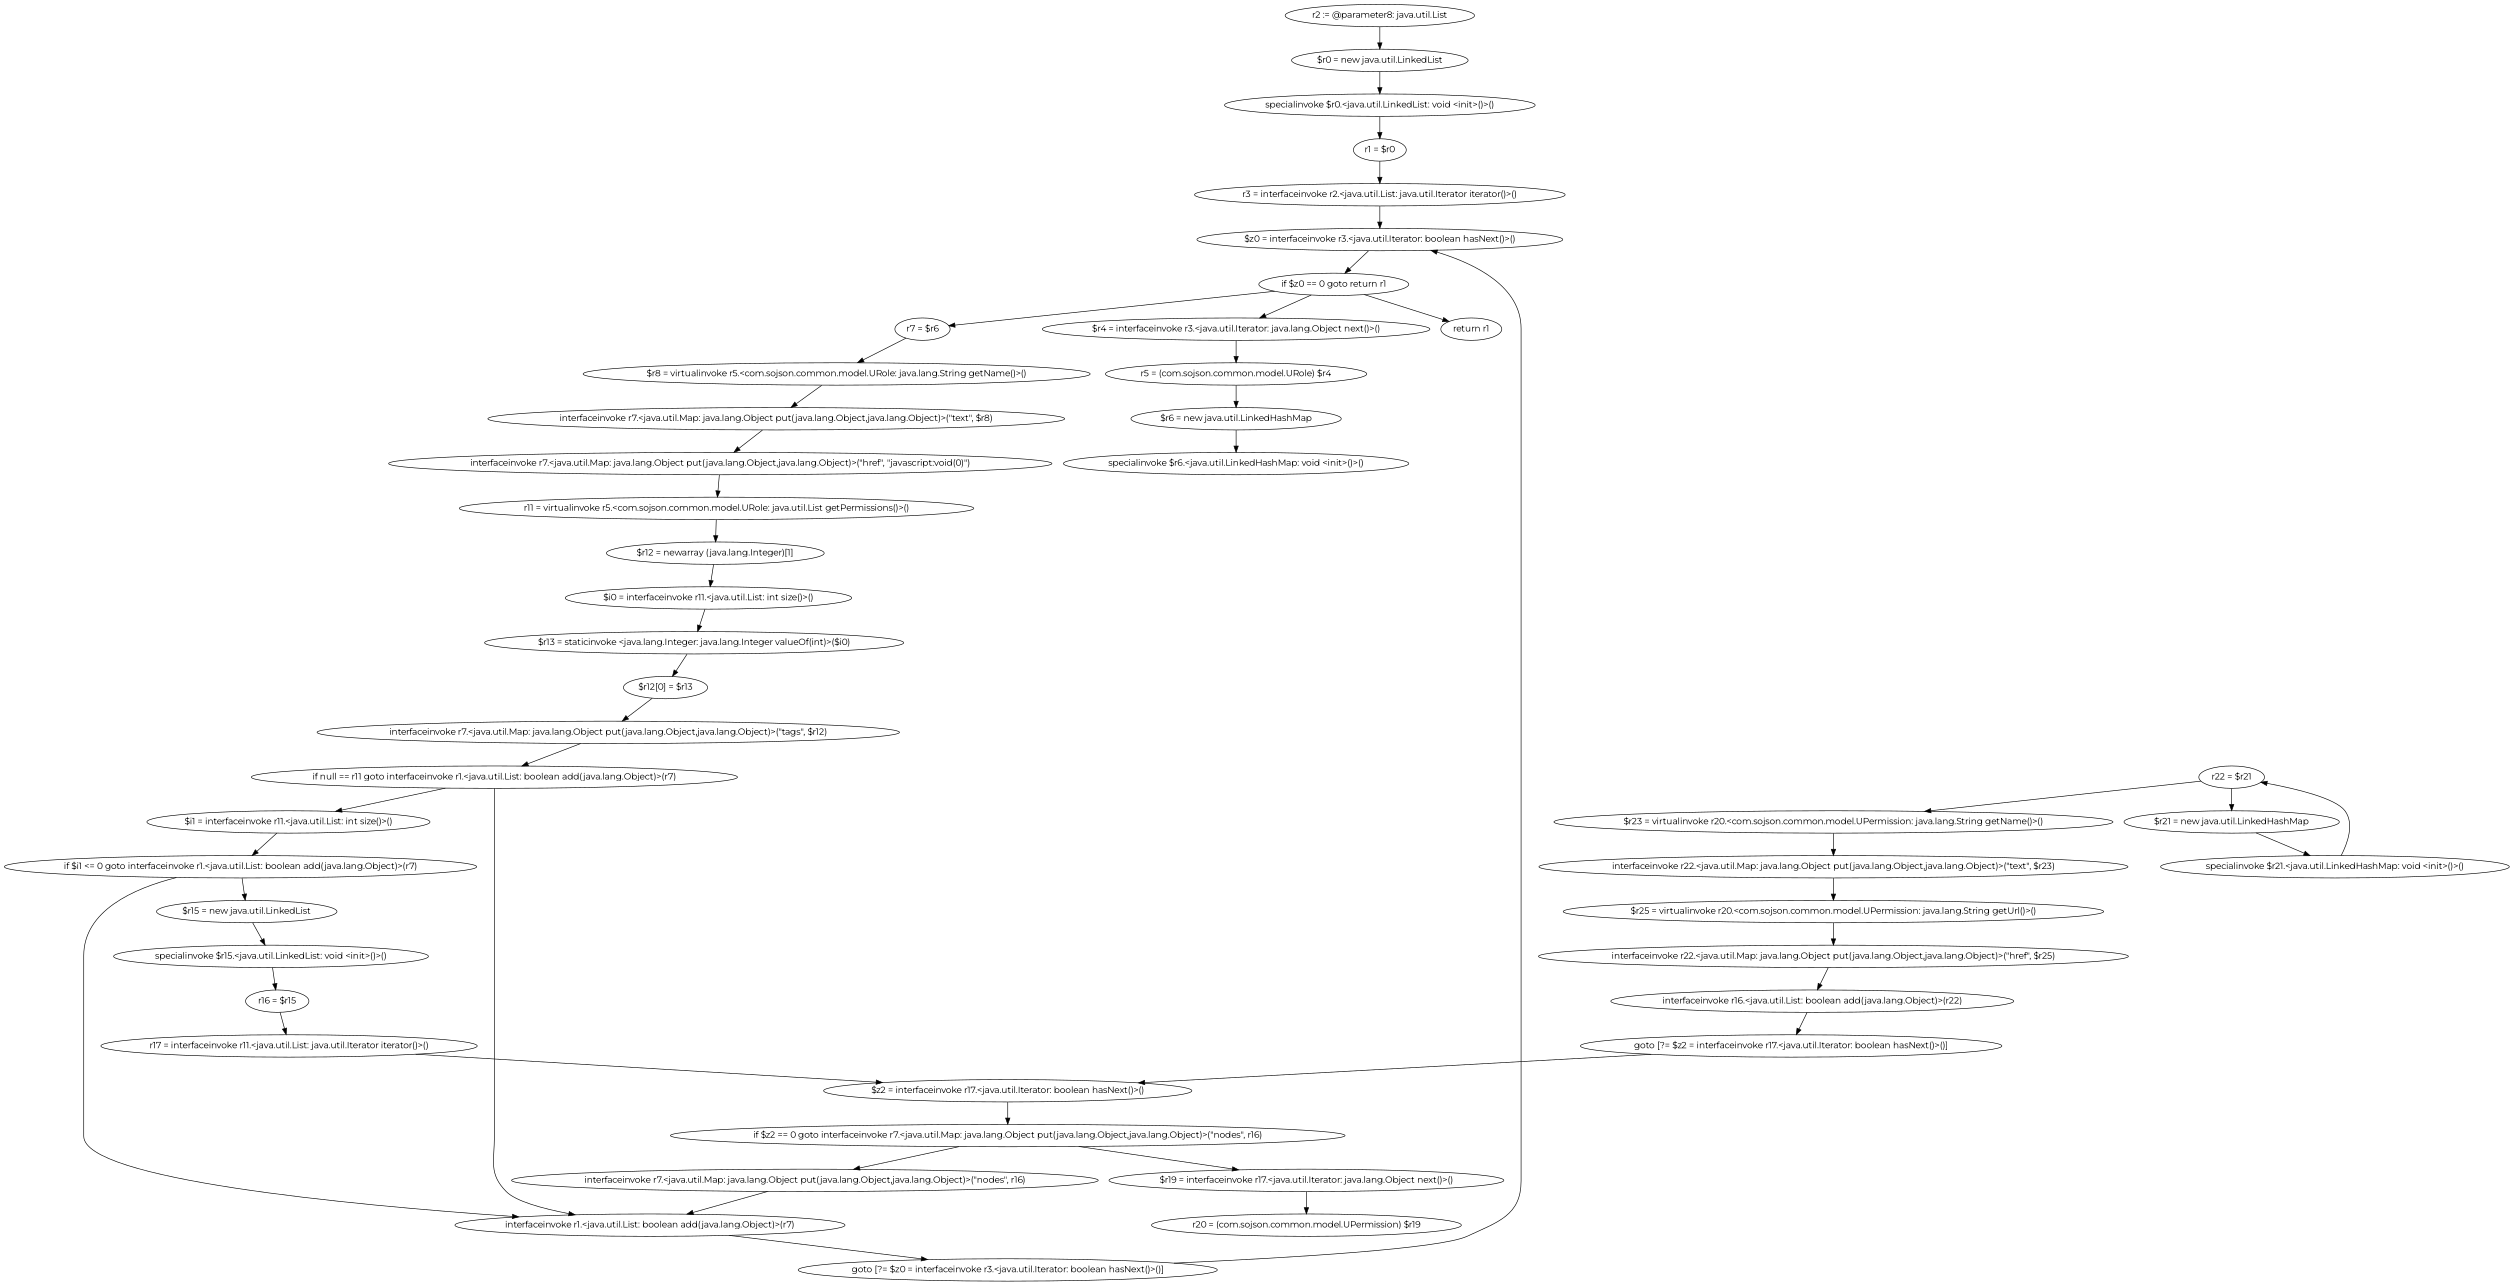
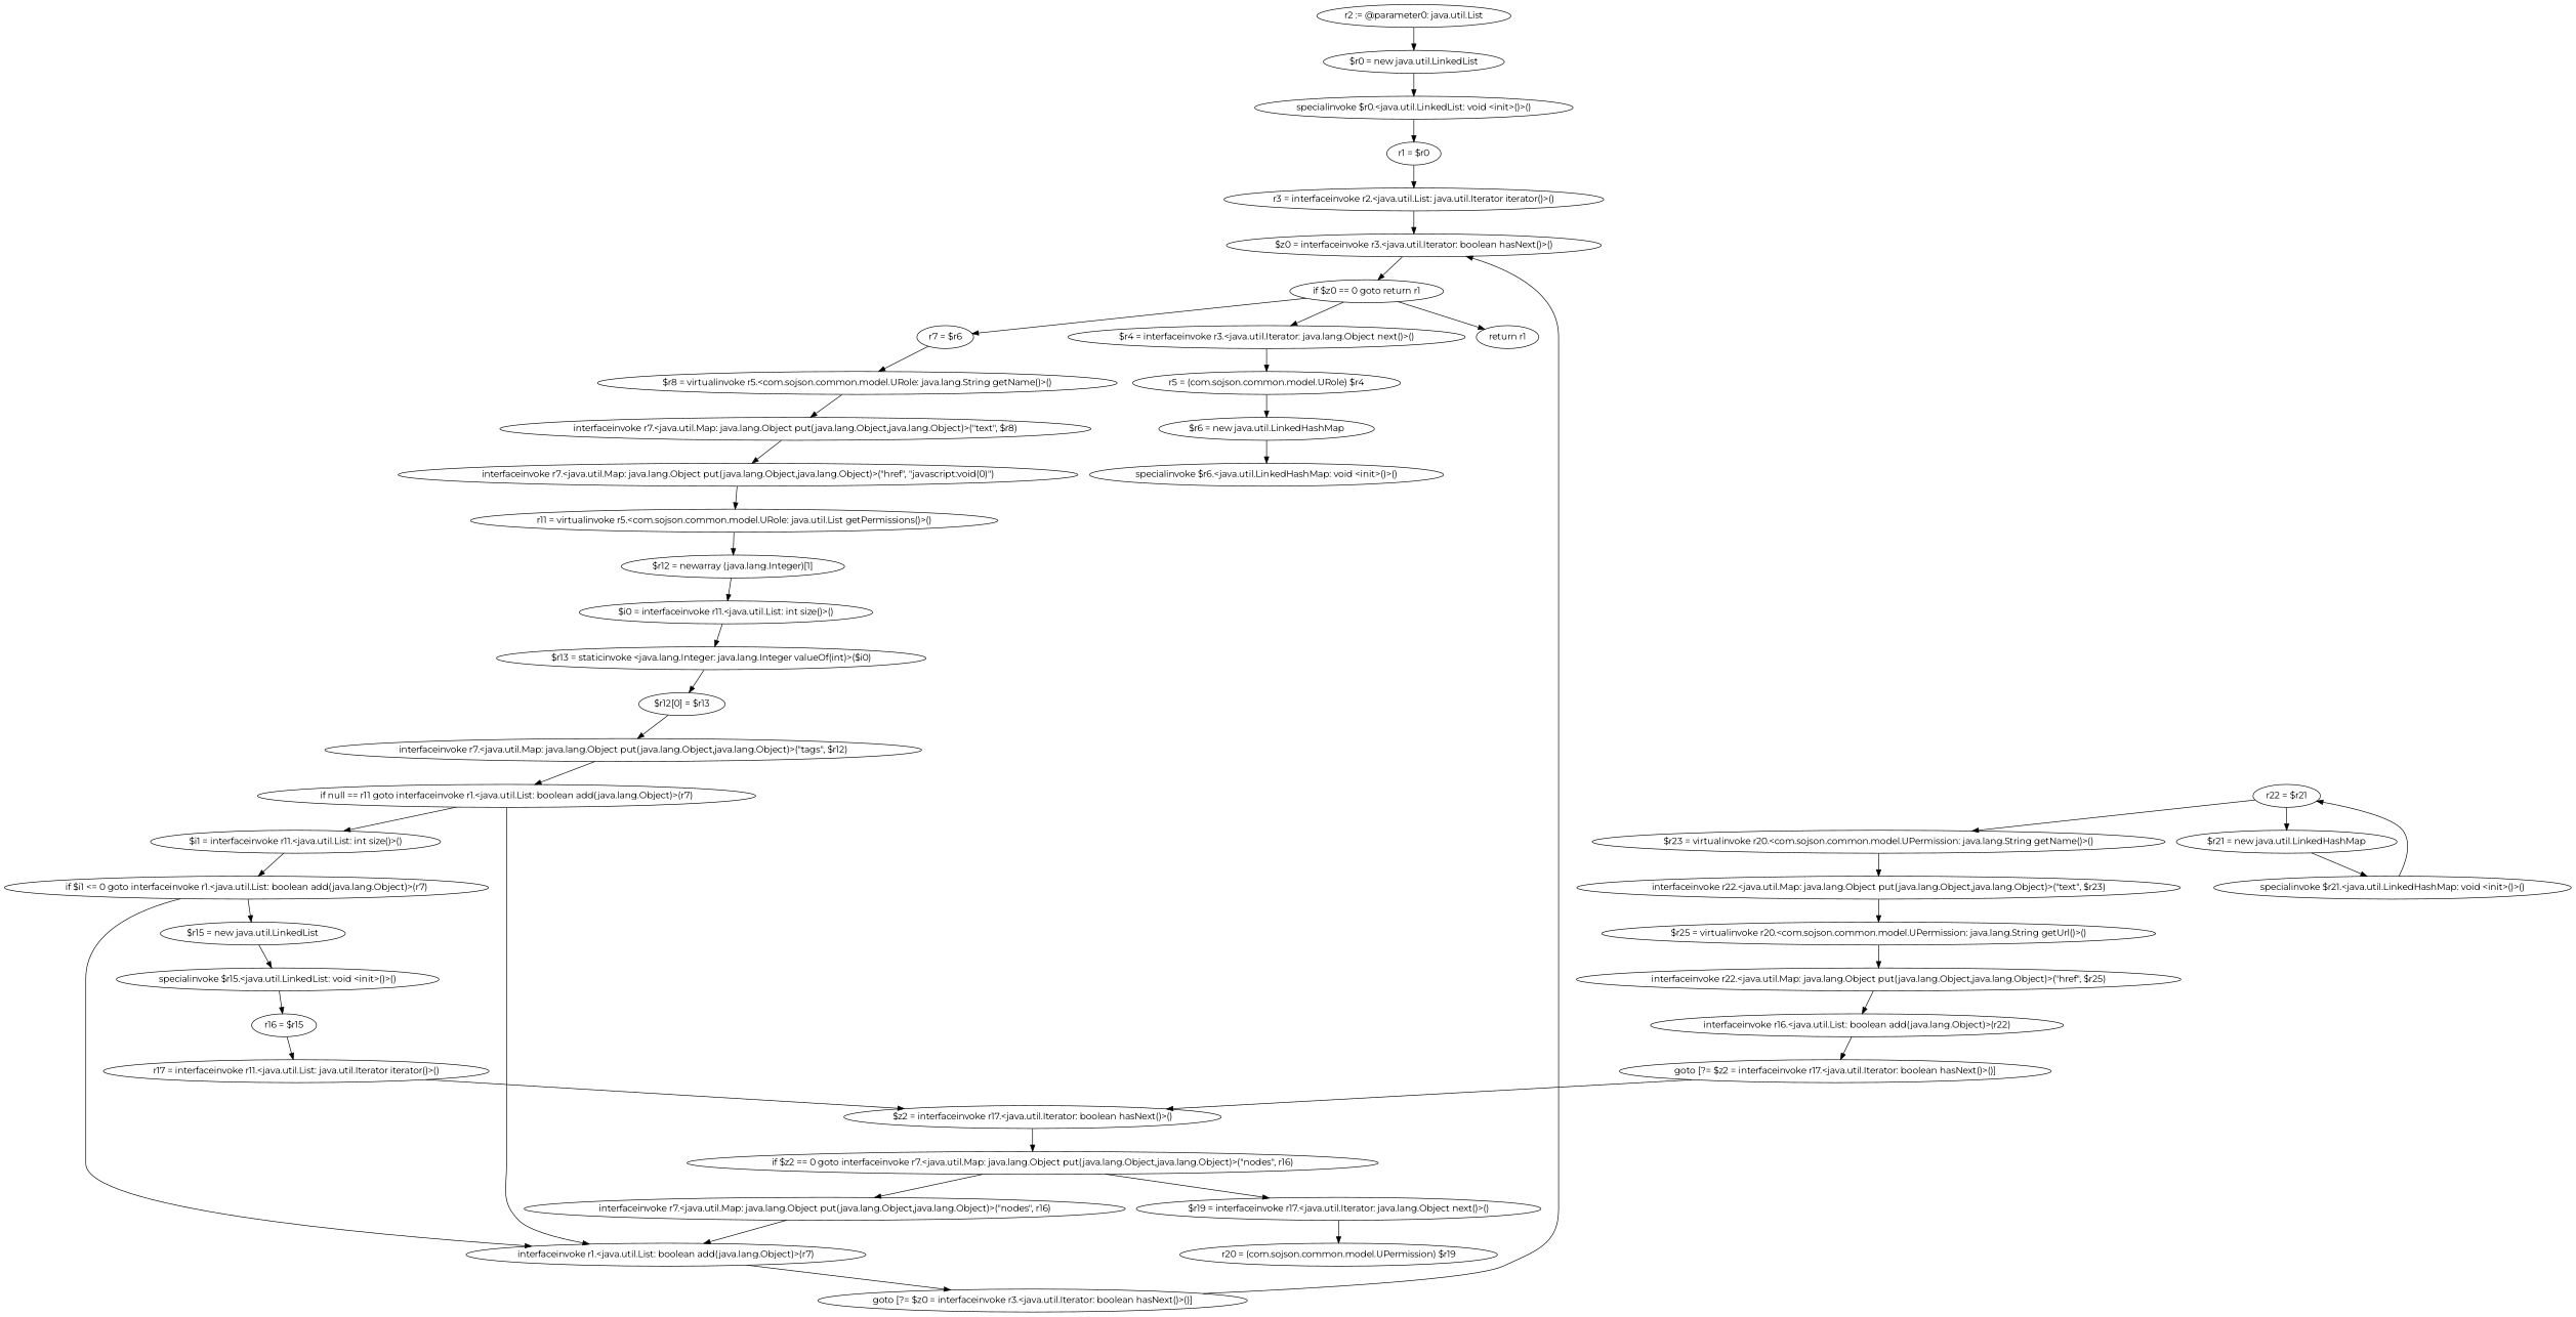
  digraph {
    fontname=Montserrat
    node [fontname=Montserrat]
    edge [fontname=Montserrat]
-   "r2 := @parameter0: java.util.List" [label="r2 := @parameter8: java.util.List"]
+   "r2 := @parameter0: java.util.List"
    "$r0 = new java.util.LinkedList"
    "specialinvoke $r0.<java.util.LinkedList: void <init>()>()"
    "r1 = $r0"
    "r3 = interfaceinvoke r2.<java.util.List: java.util.Iterator iterator()>()"
    "$z0 = interfaceinvoke r3.<java.util.Iterator: boolean hasNext()>()"
    "if $z0 == 0 goto return r1"
    "$r4 = interfaceinvoke r3.<java.util.Iterator: java.lang.Object next()>()"
    "return r1"
    "r7 = $r6"
    "r5 = (com.sojson.common.model.URole) $r4"
    "$r6 = new java.util.LinkedHashMap"
    "specialinvoke $r6.<java.util.LinkedHashMap: void <init>()>()"
    "$r8 = virtualinvoke r5.<com.sojson.common.model.URole: java.lang.String getName()>()"
    "interfaceinvoke r7.<java.util.Map: java.lang.Object put(java.lang.Object,java.lang.Object)>(\"text\", $r8)"
    "interfaceinvoke r7.<java.util.Map: java.lang.Object put(java.lang.Object,java.lang.Object)>(\"href\", \"javascript:void(0)\")"
    "r11 = virtualinvoke r5.<com.sojson.common.model.URole: java.util.List getPermissions()>()"
    "$r12 = newarray (java.lang.Integer)[1]"
    "$i0 = interfaceinvoke r11.<java.util.List: int size()>()"
    "$r13 = staticinvoke <java.lang.Integer: java.lang.Integer valueOf(int)>($i0)"
    "$r12[0] = $r13"
    "interfaceinvoke r7.<java.util.Map: java.lang.Object put(java.lang.Object,java.lang.Object)>(\"tags\", $r12)"
    "if null == r11 goto interfaceinvoke r1.<java.util.List: boolean add(java.lang.Object)>(r7)"
    "$i1 = interfaceinvoke r11.<java.util.List: int size()>()"
    "interfaceinvoke r1.<java.util.List: boolean add(java.lang.Object)>(r7)"
    "if $i1 <= 0 goto interfaceinvoke r1.<java.util.List: boolean add(java.lang.Object)>(r7)"
    "goto [?= $z0 = interfaceinvoke r3.<java.util.Iterator: boolean hasNext()>()]"
    "$r15 = new java.util.LinkedList"
    "specialinvoke $r15.<java.util.LinkedList: void <init>()>()"
    "r16 = $r15"
    "r17 = interfaceinvoke r11.<java.util.List: java.util.Iterator iterator()>()"
    "$z2 = interfaceinvoke r17.<java.util.Iterator: boolean hasNext()>()"
    "if $z2 == 0 goto interfaceinvoke r7.<java.util.Map: java.lang.Object put(java.lang.Object,java.lang.Object)>(\"nodes\", r16)"
    "$r19 = interfaceinvoke r17.<java.util.Iterator: java.lang.Object next()>()"
    "interfaceinvoke r7.<java.util.Map: java.lang.Object put(java.lang.Object,java.lang.Object)>(\"nodes\", r16)"
    "r20 = (com.sojson.common.model.UPermission) $r19"
    "$r21 = new java.util.LinkedHashMap"
    "specialinvoke $r21.<java.util.LinkedHashMap: void <init>()>()"
    "r22 = $r21"
    "$r23 = virtualinvoke r20.<com.sojson.common.model.UPermission: java.lang.String getName()>()"
    "interfaceinvoke r22.<java.util.Map: java.lang.Object put(java.lang.Object,java.lang.Object)>(\"text\", $r23)"
    "$r25 = virtualinvoke r20.<com.sojson.common.model.UPermission: java.lang.String getUrl()>()"
    "interfaceinvoke r22.<java.util.Map: java.lang.Object put(java.lang.Object,java.lang.Object)>(\"href\", $r25)"
    "interfaceinvoke r16.<java.util.List: boolean add(java.lang.Object)>(r22)"
    "goto [?= $z2 = interfaceinvoke r17.<java.util.Iterator: boolean hasNext()>()]"
    "r2 := @parameter0: java.util.List" -> "$r0 = new java.util.LinkedList"
    "$r0 = new java.util.LinkedList" -> "specialinvoke $r0.<java.util.LinkedList: void <init>()>()"
    "specialinvoke $r0.<java.util.LinkedList: void <init>()>()" -> "r1 = $r0"
    "r1 = $r0" -> "r3 = interfaceinvoke r2.<java.util.List: java.util.Iterator iterator()>()"
    "r3 = interfaceinvoke r2.<java.util.List: java.util.Iterator iterator()>()" -> "$z0 = interfaceinvoke r3.<java.util.Iterator: boolean hasNext()>()"
    "$z0 = interfaceinvoke r3.<java.util.Iterator: boolean hasNext()>()" -> "if $z0 == 0 goto return r1"
    "if $z0 == 0 goto return r1" -> "$r4 = interfaceinvoke r3.<java.util.Iterator: java.lang.Object next()>()"
    "if $z0 == 0 goto return r1" -> "return r1"
    "if $z0 == 0 goto return r1" -> "r7 = $r6"
    "$r4 = interfaceinvoke r3.<java.util.Iterator: java.lang.Object next()>()" -> "r5 = (com.sojson.common.model.URole) $r4"
    "r7 = $r6" -> "$r8 = virtualinvoke r5.<com.sojson.common.model.URole: java.lang.String getName()>()"
    "r5 = (com.sojson.common.model.URole) $r4" -> "$r6 = new java.util.LinkedHashMap"
    "$r6 = new java.util.LinkedHashMap" -> "specialinvoke $r6.<java.util.LinkedHashMap: void <init>()>()"
    "$r8 = virtualinvoke r5.<com.sojson.common.model.URole: java.lang.String getName()>()" -> "interfaceinvoke r7.<java.util.Map: java.lang.Object put(java.lang.Object,java.lang.Object)>(\"text\", $r8)"
    "interfaceinvoke r7.<java.util.Map: java.lang.Object put(java.lang.Object,java.lang.Object)>(\"text\", $r8)" -> "interfaceinvoke r7.<java.util.Map: java.lang.Object put(java.lang.Object,java.lang.Object)>(\"href\", \"javascript:void(0)\")"
    "interfaceinvoke r7.<java.util.Map: java.lang.Object put(java.lang.Object,java.lang.Object)>(\"href\", \"javascript:void(0)\")" -> "r11 = virtualinvoke r5.<com.sojson.common.model.URole: java.util.List getPermissions()>()"
    "r11 = virtualinvoke r5.<com.sojson.common.model.URole: java.util.List getPermissions()>()" -> "$r12 = newarray (java.lang.Integer)[1]"
    "$r12 = newarray (java.lang.Integer)[1]" -> "$i0 = interfaceinvoke r11.<java.util.List: int size()>()"
    "$i0 = interfaceinvoke r11.<java.util.List: int size()>()" -> "$r13 = staticinvoke <java.lang.Integer: java.lang.Integer valueOf(int)>($i0)"
    "$r13 = staticinvoke <java.lang.Integer: java.lang.Integer valueOf(int)>($i0)" -> "$r12[0] = $r13"
    "$r12[0] = $r13" -> "interfaceinvoke r7.<java.util.Map: java.lang.Object put(java.lang.Object,java.lang.Object)>(\"tags\", $r12)"
    "interfaceinvoke r7.<java.util.Map: java.lang.Object put(java.lang.Object,java.lang.Object)>(\"tags\", $r12)" -> "if null == r11 goto interfaceinvoke r1.<java.util.List: boolean add(java.lang.Object)>(r7)"
    "if null == r11 goto interfaceinvoke r1.<java.util.List: boolean add(java.lang.Object)>(r7)" -> "$i1 = interfaceinvoke r11.<java.util.List: int size()>()"
    "if null == r11 goto interfaceinvoke r1.<java.util.List: boolean add(java.lang.Object)>(r7)" -> "interfaceinvoke r1.<java.util.List: boolean add(java.lang.Object)>(r7)"
    "$i1 = interfaceinvoke r11.<java.util.List: int size()>()" -> "if $i1 <= 0 goto interfaceinvoke r1.<java.util.List: boolean add(java.lang.Object)>(r7)"
    "interfaceinvoke r1.<java.util.List: boolean add(java.lang.Object)>(r7)" -> "goto [?= $z0 = interfaceinvoke r3.<java.util.Iterator: boolean hasNext()>()]"
    "if $i1 <= 0 goto interfaceinvoke r1.<java.util.List: boolean add(java.lang.Object)>(r7)" -> "interfaceinvoke r1.<java.util.List: boolean add(java.lang.Object)>(r7)"
    "if $i1 <= 0 goto interfaceinvoke r1.<java.util.List: boolean add(java.lang.Object)>(r7)" -> "$r15 = new java.util.LinkedList"
    "goto [?= $z0 = interfaceinvoke r3.<java.util.Iterator: boolean hasNext()>()]" -> "$z0 = interfaceinvoke r3.<java.util.Iterator: boolean hasNext()>()"
    "$r15 = new java.util.LinkedList" -> "specialinvoke $r15.<java.util.LinkedList: void <init>()>()"
    "specialinvoke $r15.<java.util.LinkedList: void <init>()>()" -> "r16 = $r15"
    "r16 = $r15" -> "r17 = interfaceinvoke r11.<java.util.List: java.util.Iterator iterator()>()"
    "r17 = interfaceinvoke r11.<java.util.List: java.util.Iterator iterator()>()" -> "$z2 = interfaceinvoke r17.<java.util.Iterator: boolean hasNext()>()"
    "$z2 = interfaceinvoke r17.<java.util.Iterator: boolean hasNext()>()" -> "if $z2 == 0 goto interfaceinvoke r7.<java.util.Map: java.lang.Object put(java.lang.Object,java.lang.Object)>(\"nodes\", r16)"
    "if $z2 == 0 goto interfaceinvoke r7.<java.util.Map: java.lang.Object put(java.lang.Object,java.lang.Object)>(\"nodes\", r16)" -> "$r19 = interfaceinvoke r17.<java.util.Iterator: java.lang.Object next()>()"
    "if $z2 == 0 goto interfaceinvoke r7.<java.util.Map: java.lang.Object put(java.lang.Object,java.lang.Object)>(\"nodes\", r16)" -> "interfaceinvoke r7.<java.util.Map: java.lang.Object put(java.lang.Object,java.lang.Object)>(\"nodes\", r16)"
    "$r19 = interfaceinvoke r17.<java.util.Iterator: java.lang.Object next()>()" -> "r20 = (com.sojson.common.model.UPermission) $r19"
    "interfaceinvoke r7.<java.util.Map: java.lang.Object put(java.lang.Object,java.lang.Object)>(\"nodes\", r16)" -> "interfaceinvoke r1.<java.util.List: boolean add(java.lang.Object)>(r7)"
    "$r21 = new java.util.LinkedHashMap" -> "specialinvoke $r21.<java.util.LinkedHashMap: void <init>()>()"
    "specialinvoke $r21.<java.util.LinkedHashMap: void <init>()>()" -> "r22 = $r21"
    "r22 = $r21" -> "$r21 = new java.util.LinkedHashMap"
    "r22 = $r21" -> "$r23 = virtualinvoke r20.<com.sojson.common.model.UPermission: java.lang.String getName()>()"
    "$r23 = virtualinvoke r20.<com.sojson.common.model.UPermission: java.lang.String getName()>()" -> "interfaceinvoke r22.<java.util.Map: java.lang.Object put(java.lang.Object,java.lang.Object)>(\"text\", $r23)"
    "interfaceinvoke r22.<java.util.Map: java.lang.Object put(java.lang.Object,java.lang.Object)>(\"text\", $r23)" -> "$r25 = virtualinvoke r20.<com.sojson.common.model.UPermission: java.lang.String getUrl()>()"
    "$r25 = virtualinvoke r20.<com.sojson.common.model.UPermission: java.lang.String getUrl()>()" -> "interfaceinvoke r22.<java.util.Map: java.lang.Object put(java.lang.Object,java.lang.Object)>(\"href\", $r25)"
    "interfaceinvoke r22.<java.util.Map: java.lang.Object put(java.lang.Object,java.lang.Object)>(\"href\", $r25)" -> "interfaceinvoke r16.<java.util.List: boolean add(java.lang.Object)>(r22)"
    "interfaceinvoke r16.<java.util.List: boolean add(java.lang.Object)>(r22)" -> "goto [?= $z2 = interfaceinvoke r17.<java.util.Iterator: boolean hasNext()>()]"
    "goto [?= $z2 = interfaceinvoke r17.<java.util.Iterator: boolean hasNext()>()]" -> "$z2 = interfaceinvoke r17.<java.util.Iterator: boolean hasNext()>()"
  }
